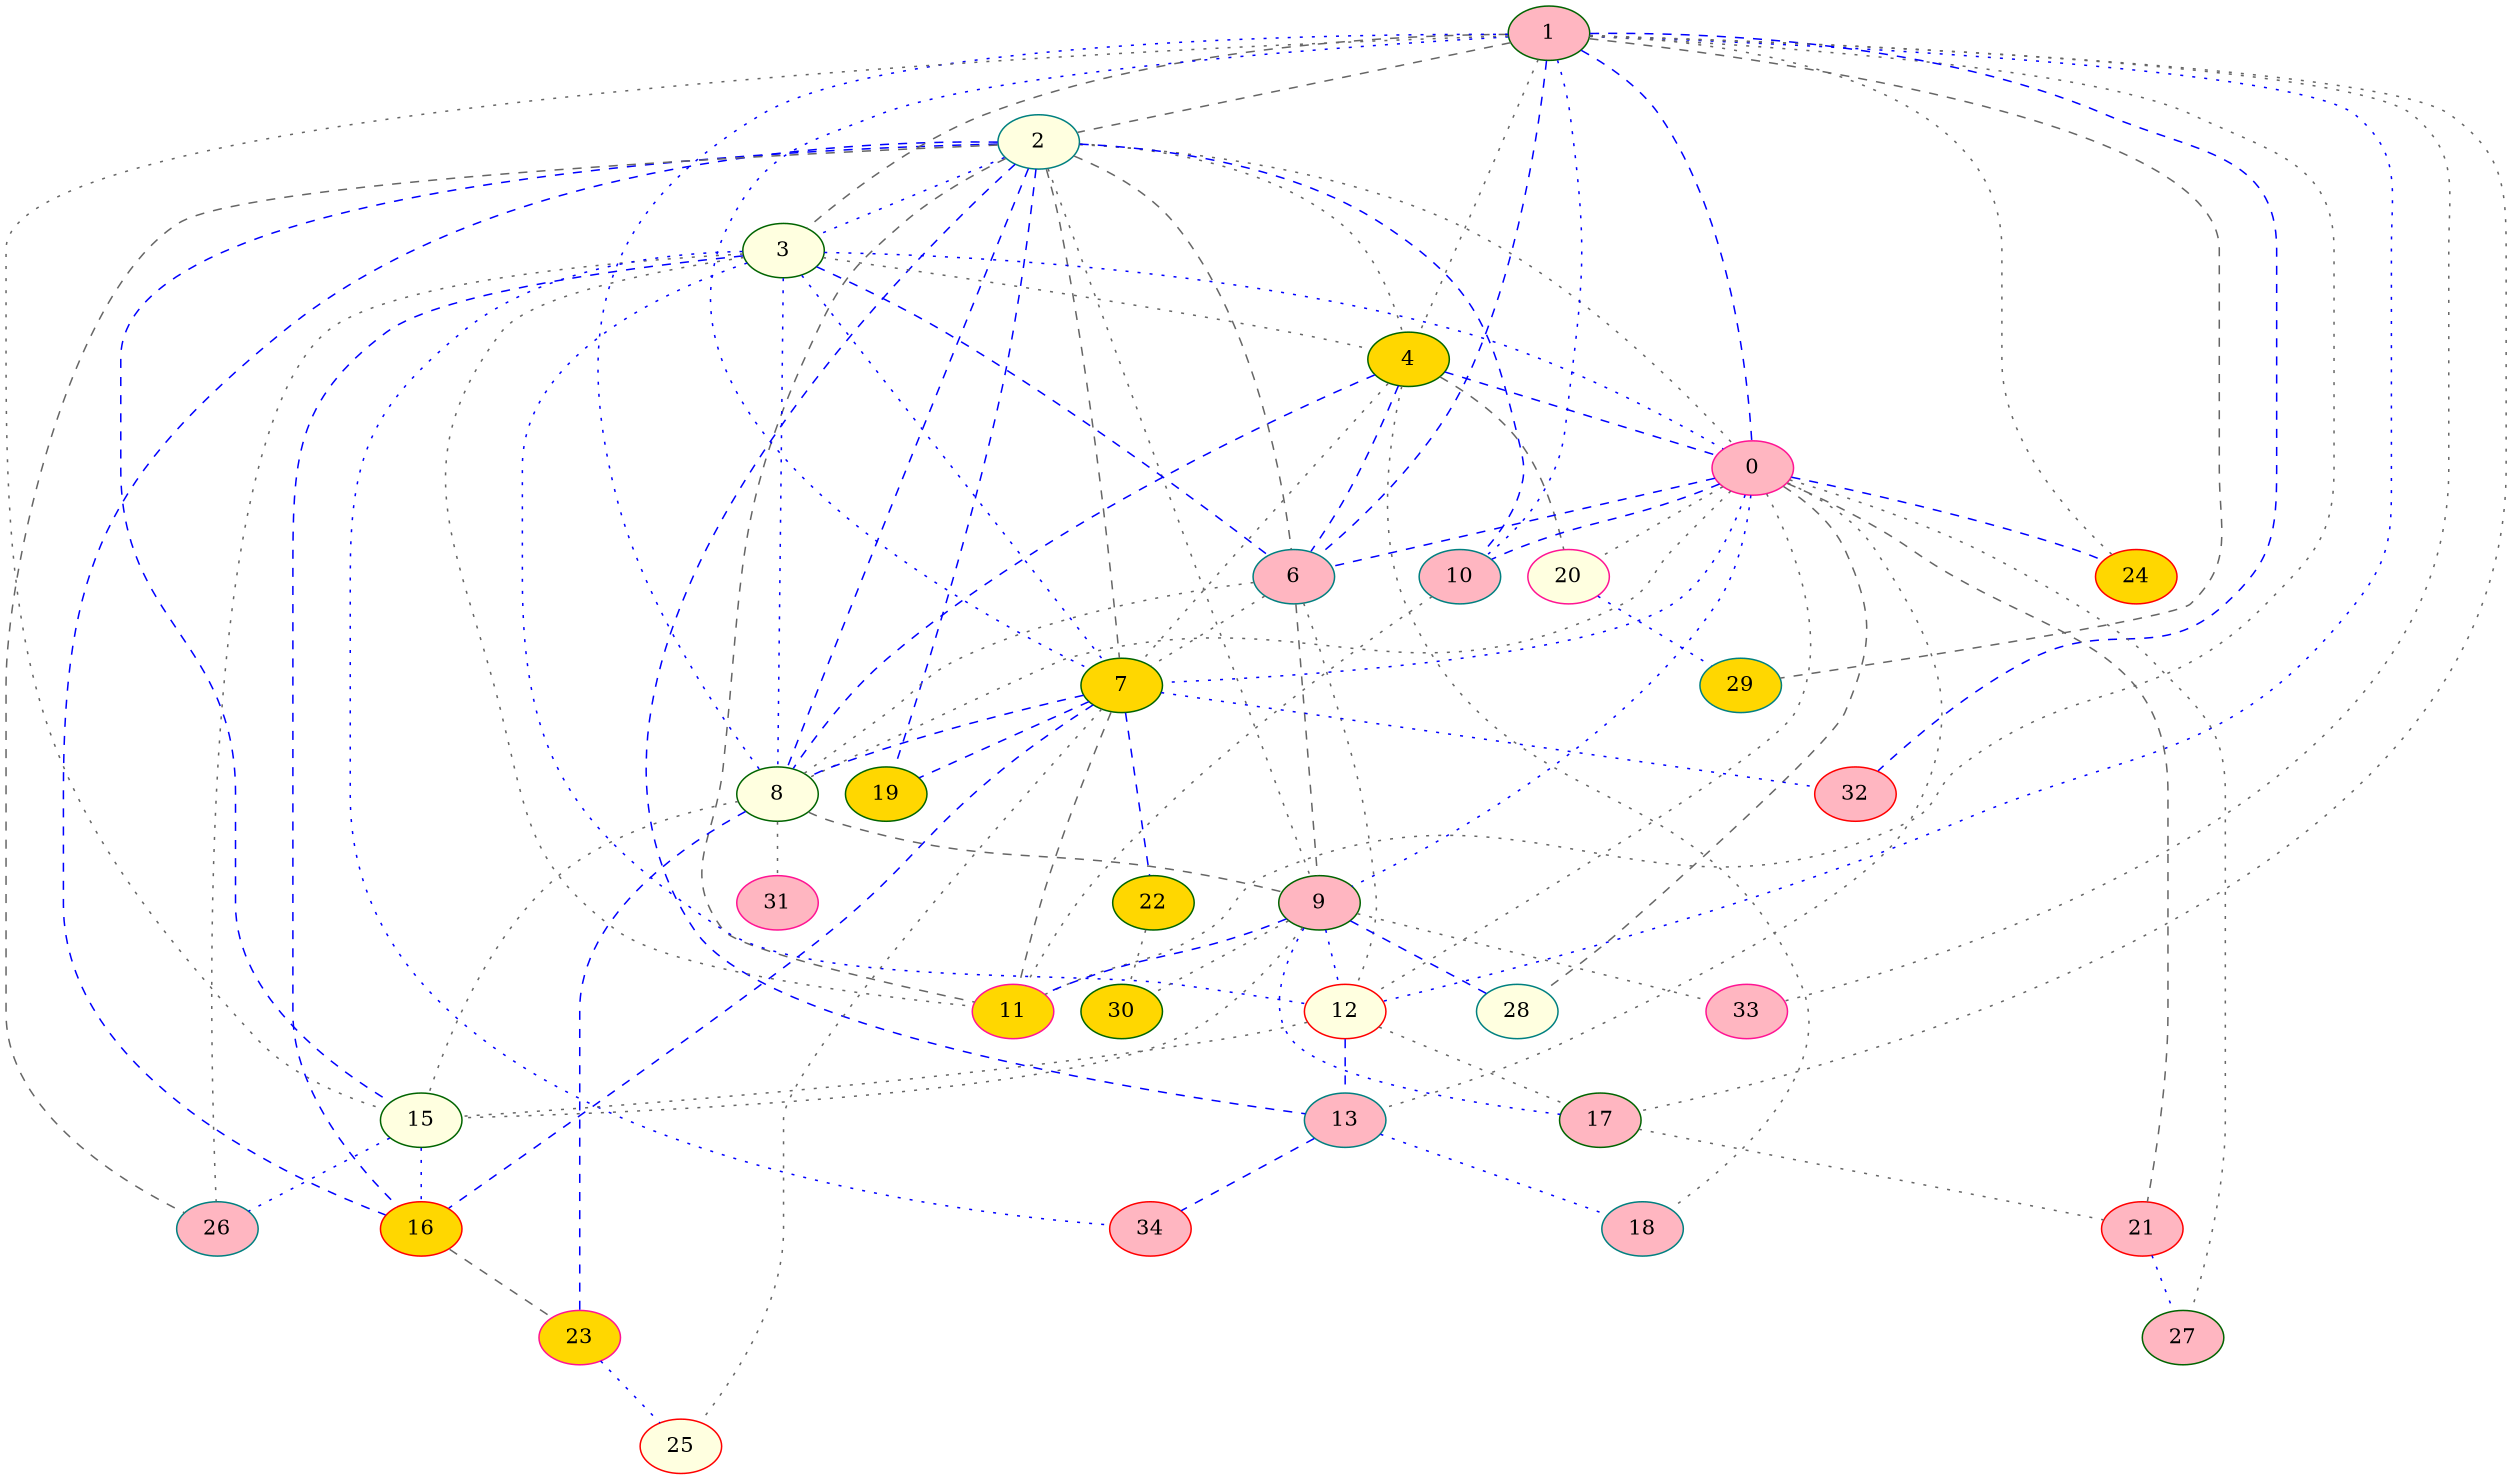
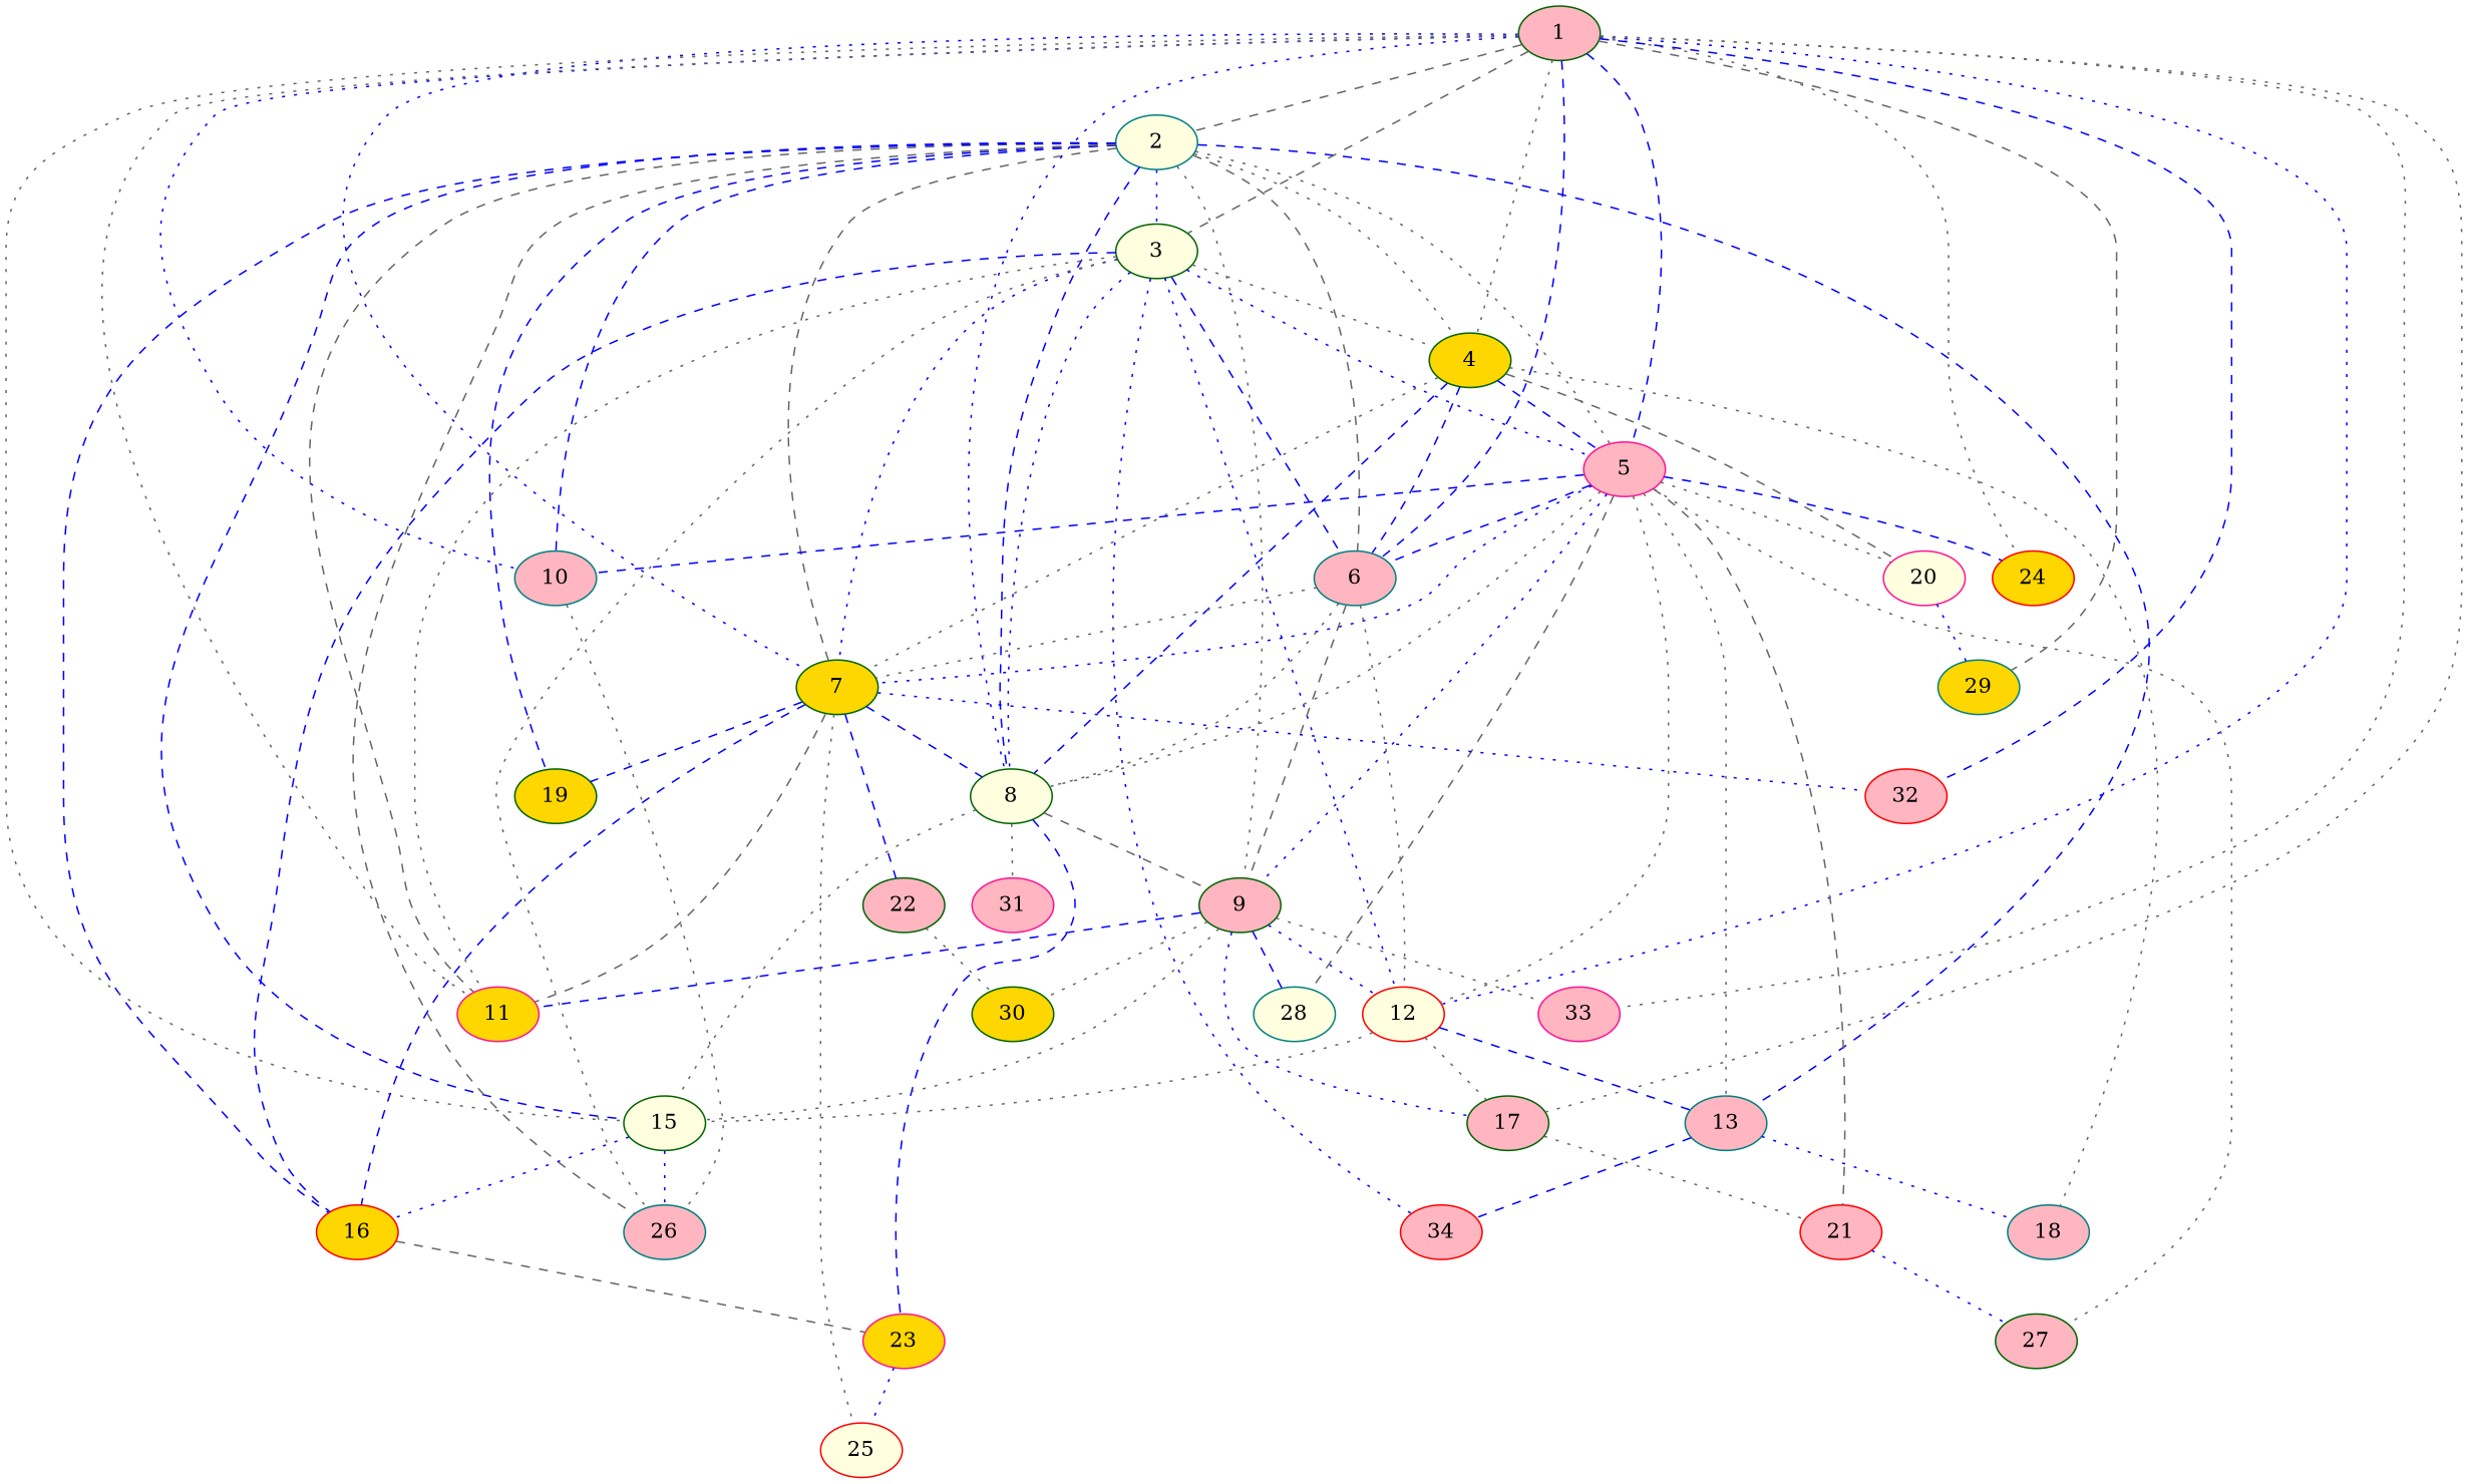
  graph {
    node [color=darkgreen fillcolor=lightpink style=filled]
    edge [color=blue style=dotted weight=1.0]
    2 [color=teal fillcolor=lightyellow]
    1
    3 [fillcolor=lightyellow]
    4 [fillcolor=gold]
-   5 [color=deeppink label=0]
+   5 [color=deeppink]
    6 [color=teal]
    7 [fillcolor=gold]
    8 [fillcolor=lightyellow]
    10 [color=teal]
    11 [color=deeppink fillcolor=gold]
    12 [color=red fillcolor=lightyellow]
    15 [fillcolor=lightyellow]
    17
    24 [color=red fillcolor=gold]
    29 [color=teal fillcolor=gold]
    32 [color=red]
    33 [color=deeppink]
    9
    13 [color=teal]
    16 [color=red fillcolor=gold]
    19 [fillcolor=gold]
    26 [color=teal]
    34 [color=red]
    18 [color=teal]
    20 [color=deeppink fillcolor=lightyellow]
    21 [color=red]
    27
    28 [color=teal fillcolor=lightyellow]
-   22 [fillcolor=gold]
+   22
    25 [color=red fillcolor=lightyellow]
    23 [color=deeppink fillcolor=gold]
    31 [color=deeppink]
    30 [fillcolor=gold]
    2 -- 3 [weight=3.0]
    2 -- 4 [color=gray40]
    2 -- 5 [color=gray40 weight=2.0]
    2 -- 6 [color=gray40 style=dashed]
    2 -- 7 [color=gray40 style=dashed weight=2.0]
    2 -- 8 [style=dashed]
    2 -- 10 [style=dashed]
    2 -- 11 [color=gray40 style=dashed]
    2 -- 15 [style=dashed]
    2 -- 9 [color=gray40]
    2 -- 13 [style=dashed]
    2 -- 16 [style=dashed]
    2 -- 19 [style=dashed]
    2 -- 26 [color=gray40 style=dashed]
    1 -- 2 [color=gray40 style=dashed]
    1 -- 3 [color=gray40 style=dashed weight=2.0]
    1 -- 4 [color=gray40 weight=2.0]
    1 -- 5 [style=dashed]
    1 -- 6 [style=dashed weight=2.0]
    1 -- 7 [weight=2.0]
    1 -- 8
    1 -- 10
    1 -- 11 [color=gray40]
    1 -- 12
    1 -- 15 [color=gray40]
    1 -- 17 [color=gray40]
    1 -- 24 [color=gray40]
    1 -- 29 [color=gray40 style=dashed]
    1 -- 32 [style=dashed]
    1 -- 33 [color=gray40]
    3 -- 4 [color=gray40 weight=2.0]
    3 -- 5 [weight=2.0]
    3 -- 6 [style=dashed weight=3.0]
    3 -- 7 [weight=4.0]
    3 -- 8 [weight=2.0]
    3 -- 11 [color=gray40]
    3 -- 12 [weight=7.0]
    3 -- 16 [style=dashed]
    3 -- 26 [color=gray40]
    3 -- 34
    4 -- 5 [style=dashed]
    4 -- 6 [style=dashed]
    4 -- 7 [color=gray40 weight=2.0]
    4 -- 8 [style=dashed]
    4 -- 18 [color=gray40]
    4 -- 20 [color=gray40 style=dashed]
    5 -- 6 [style=dashed]
    5 -- 7 [weight=2.0]
    5 -- 8 [color=gray40]
    5 -- 10 [style=dashed]
    5 -- 12 [color=gray40]
    5 -- 24 [style=dashed]
    5 -- 9 [weight=2.0]
    5 -- 13 [color=gray40]
    5 -- 20 [color=gray40]
    5 -- 21 [color=gray40 style=dashed]
    5 -- 27 [color=gray40]
    5 -- 28 [color=gray40 style=dashed]
    6 -- 7 [color=gray40 weight=2.0]
    6 -- 8 [color=gray40]
    6 -- 12 [color=gray40]
    6 -- 9 [color=gray40 style=dashed weight=6.0]
    7 -- 8 [style=dashed weight=3.0]
    7 -- 11 [color=gray40 style=dashed]
    7 -- 32
    7 -- 16 [style=dashed]
    7 -- 19 [style=dashed]
    7 -- 22 [style=dashed]
    7 -- 25 [color=gray40]
    8 -- 15 [color=gray40]
    8 -- 9 [color=gray40 style=dashed weight=2.0]
    8 -- 23 [style=dashed]
    8 -- 31 [color=gray40]
-   10 -- 11 [color=gray40]
+   10 -- 26 [color=gray40]
    12 -- 15 [color=gray40 weight=2.0]
    12 -- 17 [color=gray40]
    12 -- 13 [style=dashed]
    15 -- 16
    15 -- 26 [weight=2.0]
    17 -- 21 [color=gray40]
    9 -- 11 [style=dashed weight=2.0]
    9 -- 12
    9 -- 15 [color=gray40]
    9 -- 17
    9 -- 33 [color=gray40]
    9 -- 28 [style=dashed]
    9 -- 30 [color=gray40]
    13 -- 34 [style=dashed]
    13 -- 18
    16 -- 23 [color=gray40 style=dashed]
    20 -- 29
    21 -- 27
    22 -- 30 [color=gray40]
    23 -- 25
  }
